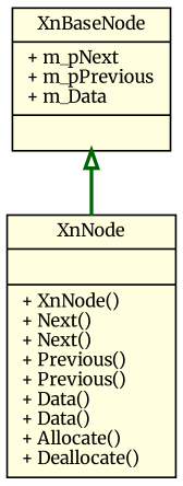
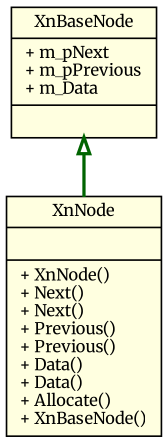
  digraph {
    fontname=Merriweather
    node [color=black fillcolor=lightyellow fontname=Merriweather fontsize=10 shape=record style=filled]
    n1 [fontcolor=black height=0.2 label="{XnBaseNode\n|+ m_pNext\l+ m_pPrevious\l+ m_Data\l|}" width=0.4]
-   n2 [height=0.2 label="{XnNode\n||+ XnNode()\l+ Next()\l+ Next()\l+ Previous()\l+ Previous()\l+ Data()\l+ Data()\l+ Allocate()\l+ Deallocate()\l}" width=0.4]
+   n2 [height=0.2 label="{XnNode\n||+ XnNode()\l+ Next()\l+ Next()\l+ Previous()\l+ Previous()\l+ Data()\l+ Data()\l+ Allocate()\l+ XnBaseNode()\l}" width=0.4]
    n1 -> n2 [arrowtail=empty color=darkgreen dir=back fontname=Merriweather fontsize=10 labelfontname=FreeSans labelfontsize=10 style=bold]
  }
